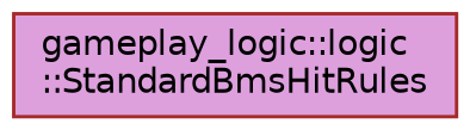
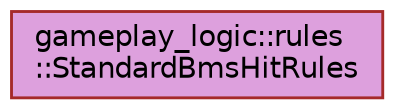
  digraph {
    rankdir=LR
-   n1 [color=brown fillcolor=plum fontname=Helvetica fontsize=10 height=0.2 label="gameplay_logic::logic\l::StandardBmsHitRules" shape=box style=filled width=0.4]
+   n1 [color=brown fillcolor=plum fontname=Helvetica fontsize=10 height=0.2 label="gameplay_logic::rules\l::StandardBmsHitRules" shape=box style=filled width=0.4]
  }
